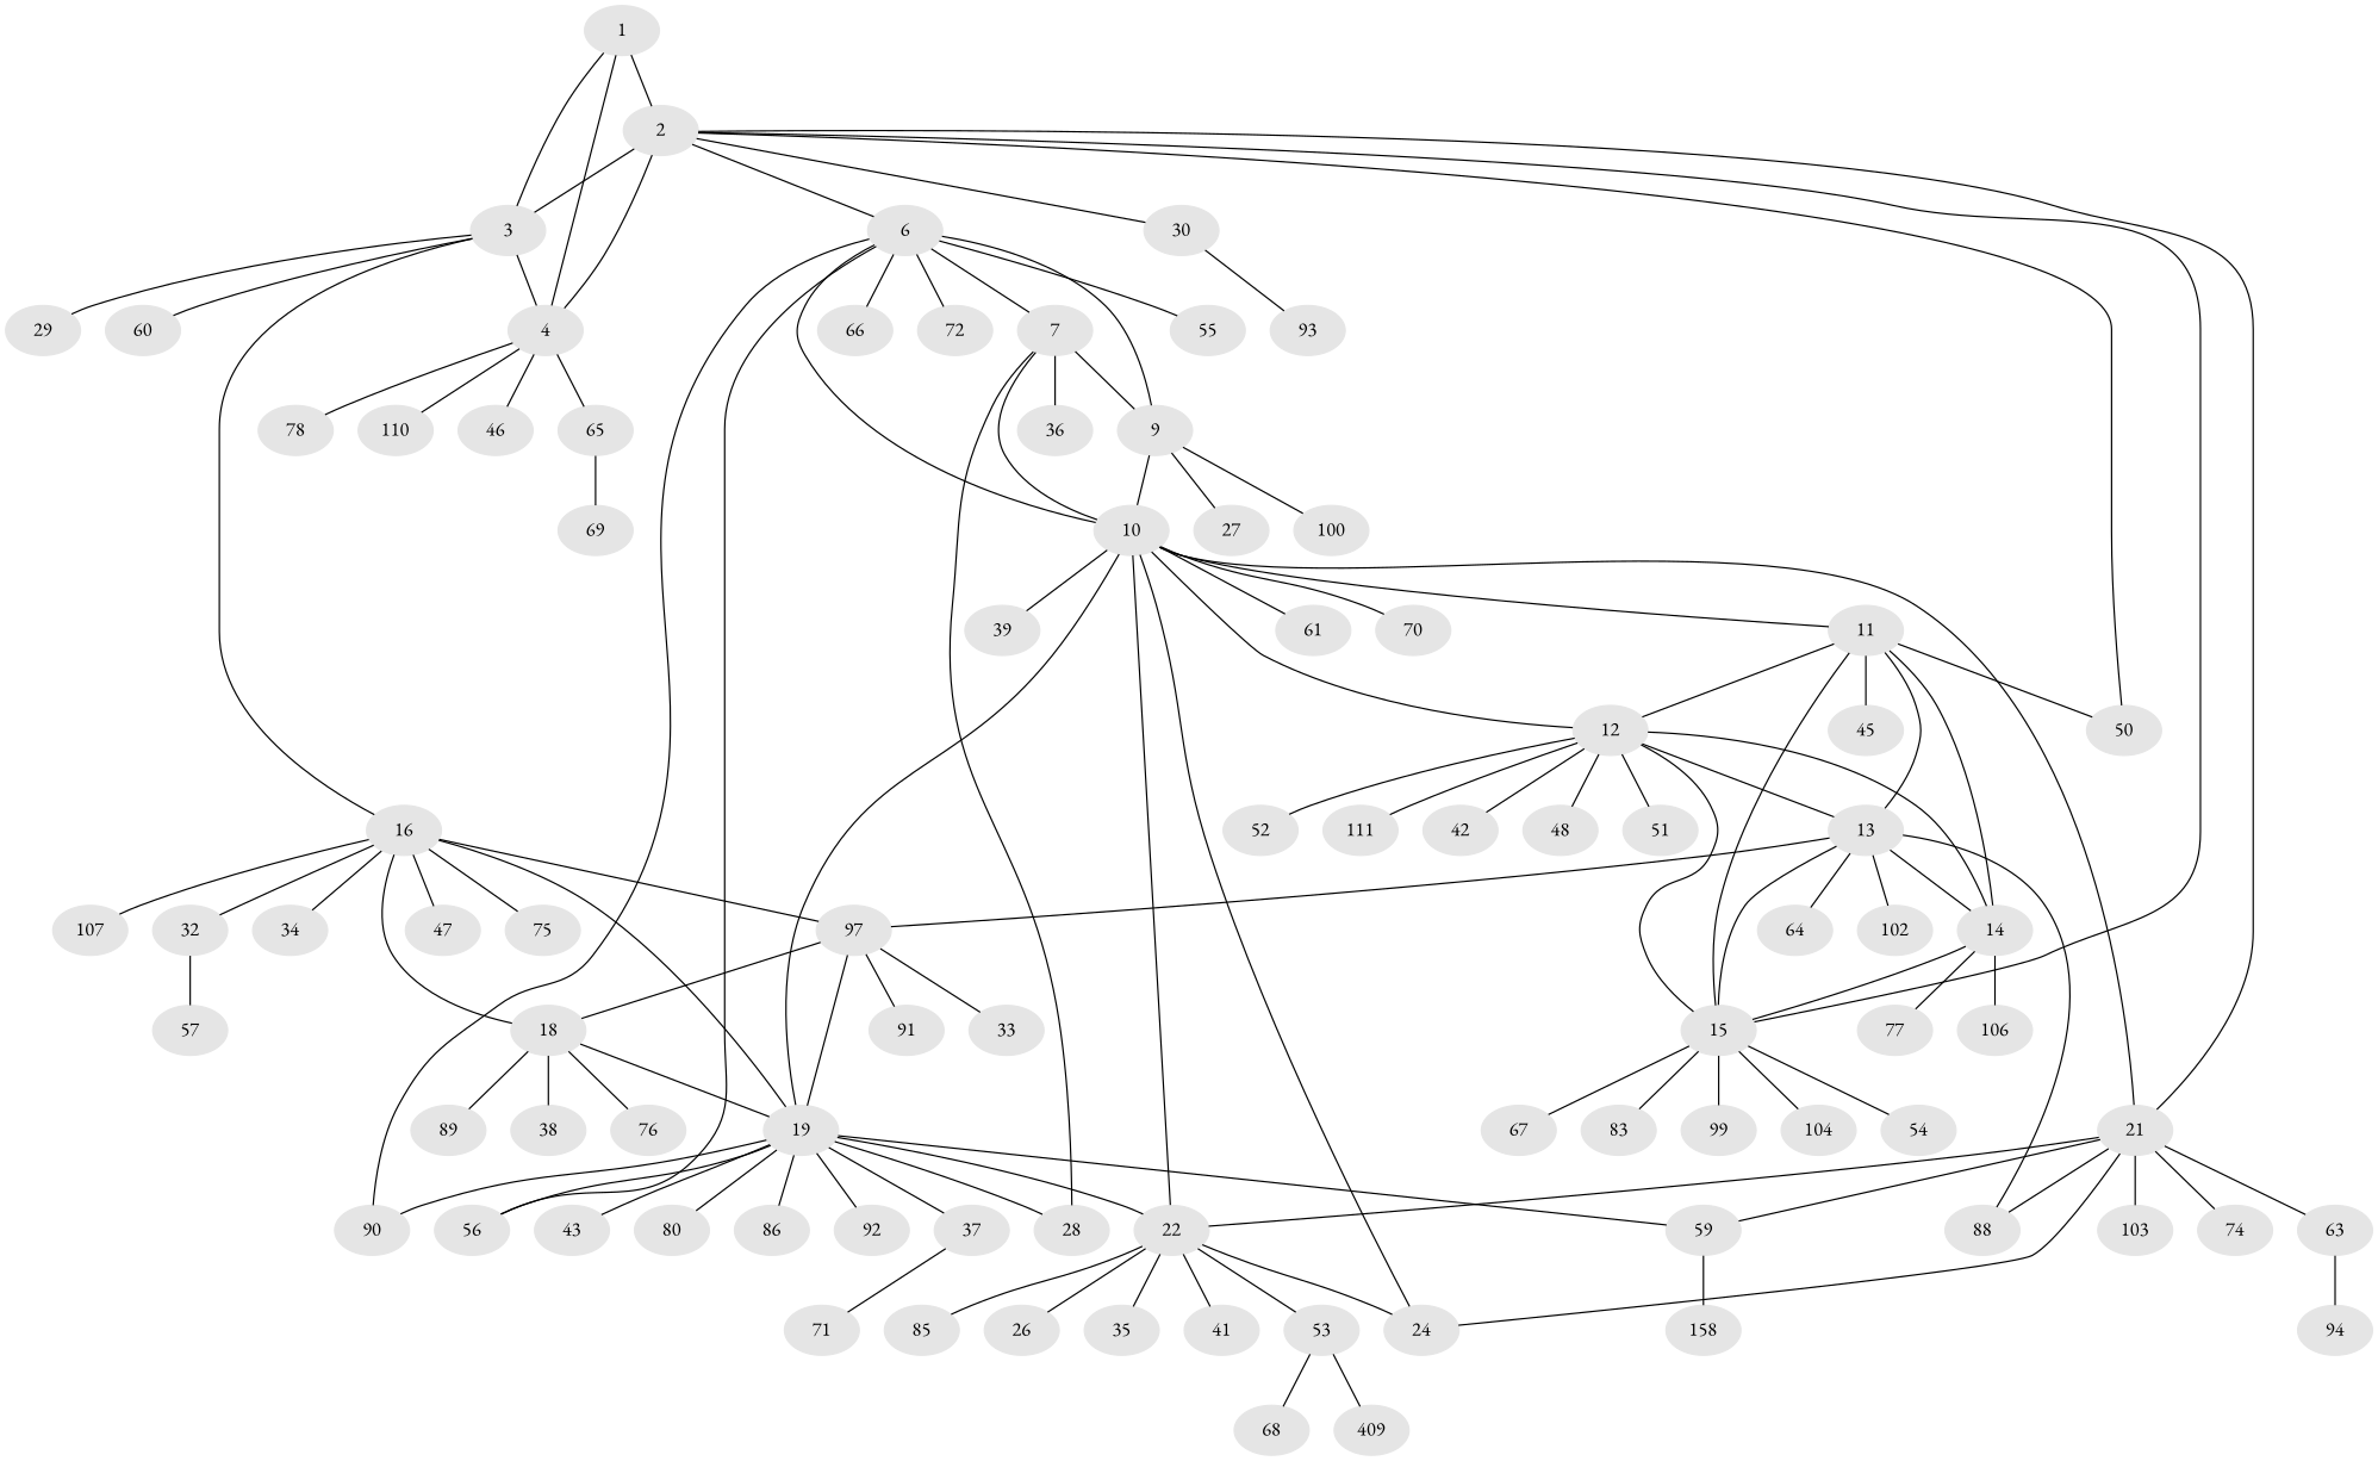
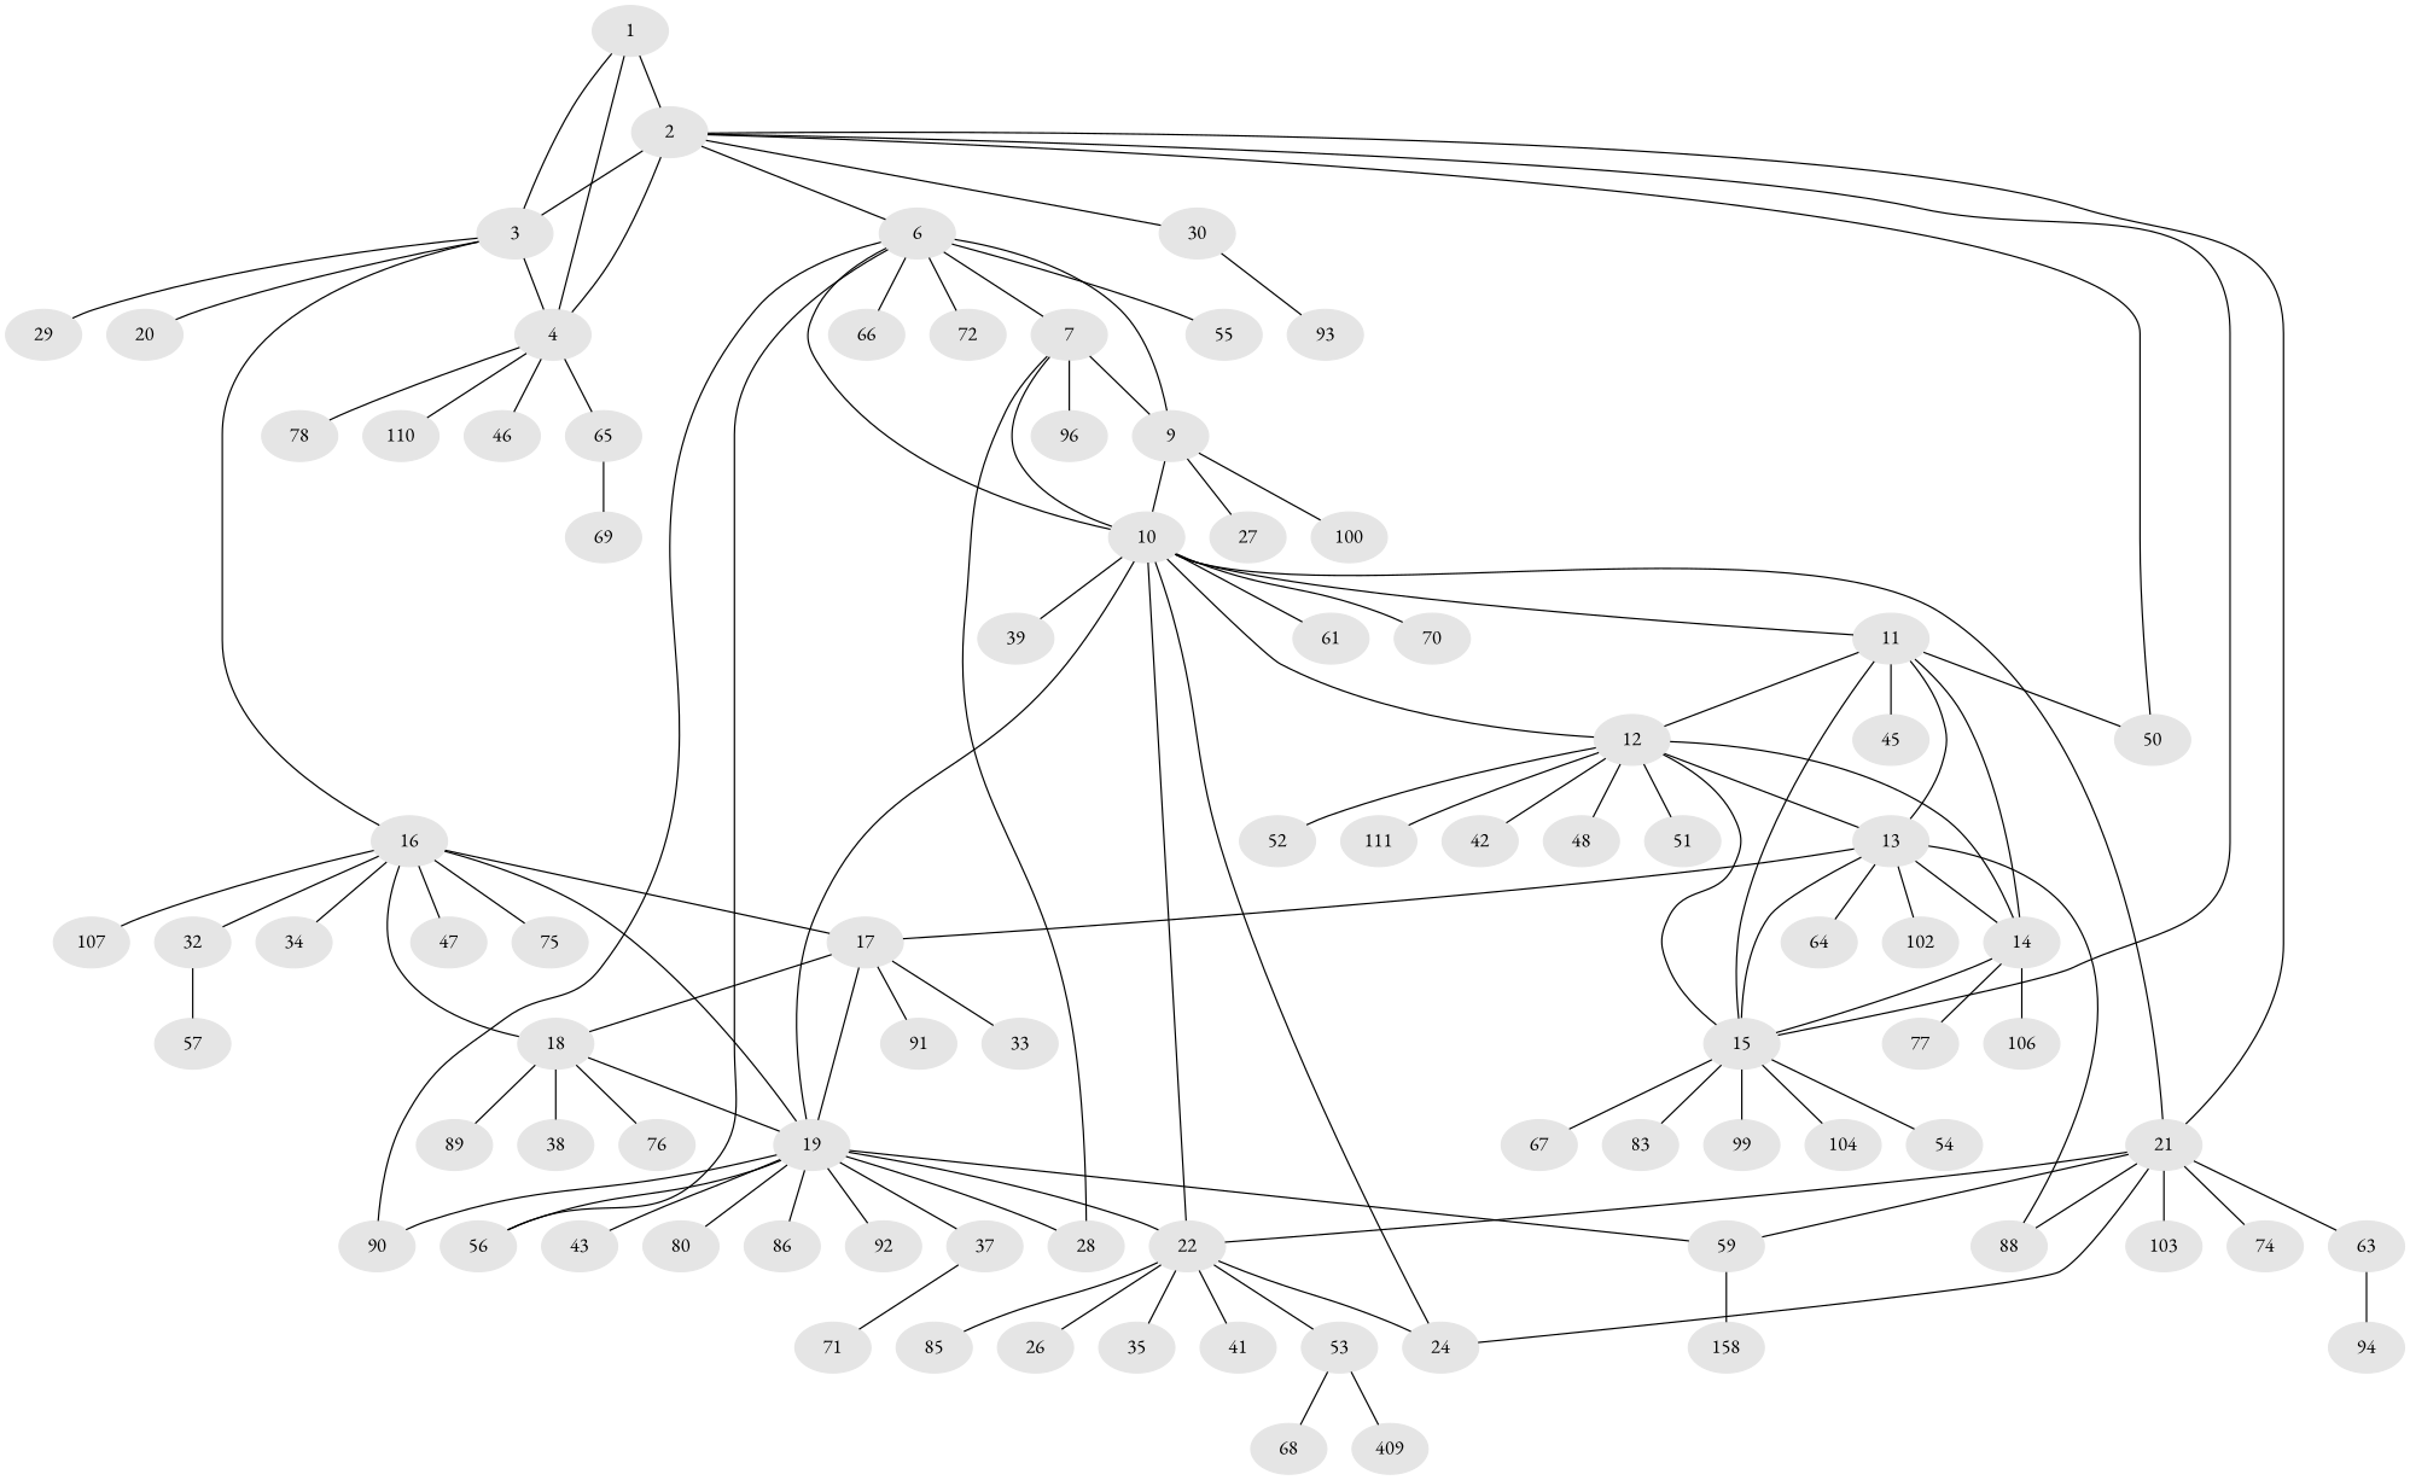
  graph {
    fontname="EB Garamond"
    node [color=gray90 fontname="EB Garamond" style=filled]
    edge [fontname="EB Garamond"]
    2 [super="+5"]
    3
    4 [super="+36"]
    6 [super="+8"]
    15 [super="+97"]
    21 [super="+31"]
    30 [super="+40"]
    50
    1
    16 [super="+20"]
    29 [super="+44"]
-   60
+   60 [label=20]
    46
    65
    78 [super="+79"]
    110
    7
    9 [super="+95"]
    10 [super="+23"]
    55
    56
    66
    72
    90
    54
    67
    83 [super="+84"]
    99
    104
    22 [super="+25"]
    24
    88
    59
    63
    74
    103
    93
    19 [super="+81"]
-   17 [label=97]
+   17
    18 [super="+101"]
    32
    34
    47
    75
    107
    69
    28
-   96 [label=36]
+   96
    27
    100
    11 [super="+105"]
    12 [super="+58"]
    39
    61
    70
    13 [super="+49"]
    14 [super="+87"]
    45
    42 [super="+73"]
    48
    51
    52
    111
    37
    43
    80
    86
    92
    26
    35 [super="+62"]
    41
    53 [super="+98"]
    85
    64
    102
    77
    106 [super="+112"]
    33
    91
    38
    76
    89
    57
    71
    n85 [label=158]
    94
    68 [super="+82"]
    n88 [label=409]
    2 -- 3 [weight=2]
    2 -- 4 [weight=2]
    2 -- 6
    2 -- 15
    2 -- 21
    2 -- 30
    2 -- 50
    3 -- 4
    3 -- 16
    3 -- 29
    3 -- 60
    4 -- 46
    4 -- 65
    4 -- 78
    4 -- 110
    6 -- 7 [weight=2]
    6 -- 9 [weight=2]
    6 -- 10 [weight=2]
    6 -- 55
    6 -- 56
    6 -- 66
    6 -- 72
    6 -- 90
    15 -- 54
    15 -- 67
    15 -- 83
    15 -- 99
    15 -- 104
    21 -- 22 [weight=2]
    21 -- 24
    21 -- 88
    21 -- 59
    21 -- 63
    21 -- 74
    21 -- 103
    30 -- 93
    1 -- 2 [weight=2]
    1 -- 3
    1 -- 4
    16 -- 19 [weight=2]
    16 -- 17 [weight=2]
    16 -- 18 [weight=2]
    16 -- 32
    16 -- 34
    16 -- 47
    16 -- 75
    16 -- 107
    65 -- 69
    7 -- 9
    7 -- 10
    7 -- 28
    7 -- 96
    9 -- 10
    9 -- 27
    9 -- 100
    10 -- 21
    10 -- 22 [weight=2]
    10 -- 24
    10 -- 19
    10 -- 11
    10 -- 12
    10 -- 39
    10 -- 61
    10 -- 70
    22 -- 24 [weight=2]
    22 -- 26
    22 -- 35
    22 -- 41
    22 -- 53
    22 -- 85
    59 -- n85
    63 -- 94
    19 -- 56
    19 -- 90
    19 -- 22
    19 -- 59
    19 -- 28
    19 -- 37
    19 -- 43
    19 -- 80
    19 -- 86
    19 -- 92
    17 -- 19
    17 -- 18
    17 -- 33
    17 -- 91
    18 -- 19
    18 -- 38
    18 -- 76
    18 -- 89
    32 -- 57
    11 -- 15
    11 -- 50
    11 -- 12
    11 -- 13
    11 -- 14
    11 -- 45
    12 -- 15
    12 -- 13
    12 -- 14
    12 -- 42
    12 -- 48
    12 -- 51
    12 -- 52
    12 -- 111
    13 -- 15
    13 -- 88
    13 -- 17
    13 -- 14
    13 -- 64
    13 -- 102
    14 -- 15
    14 -- 77
    14 -- 106
    37 -- 71
    53 -- 68
    53 -- n88
  }
